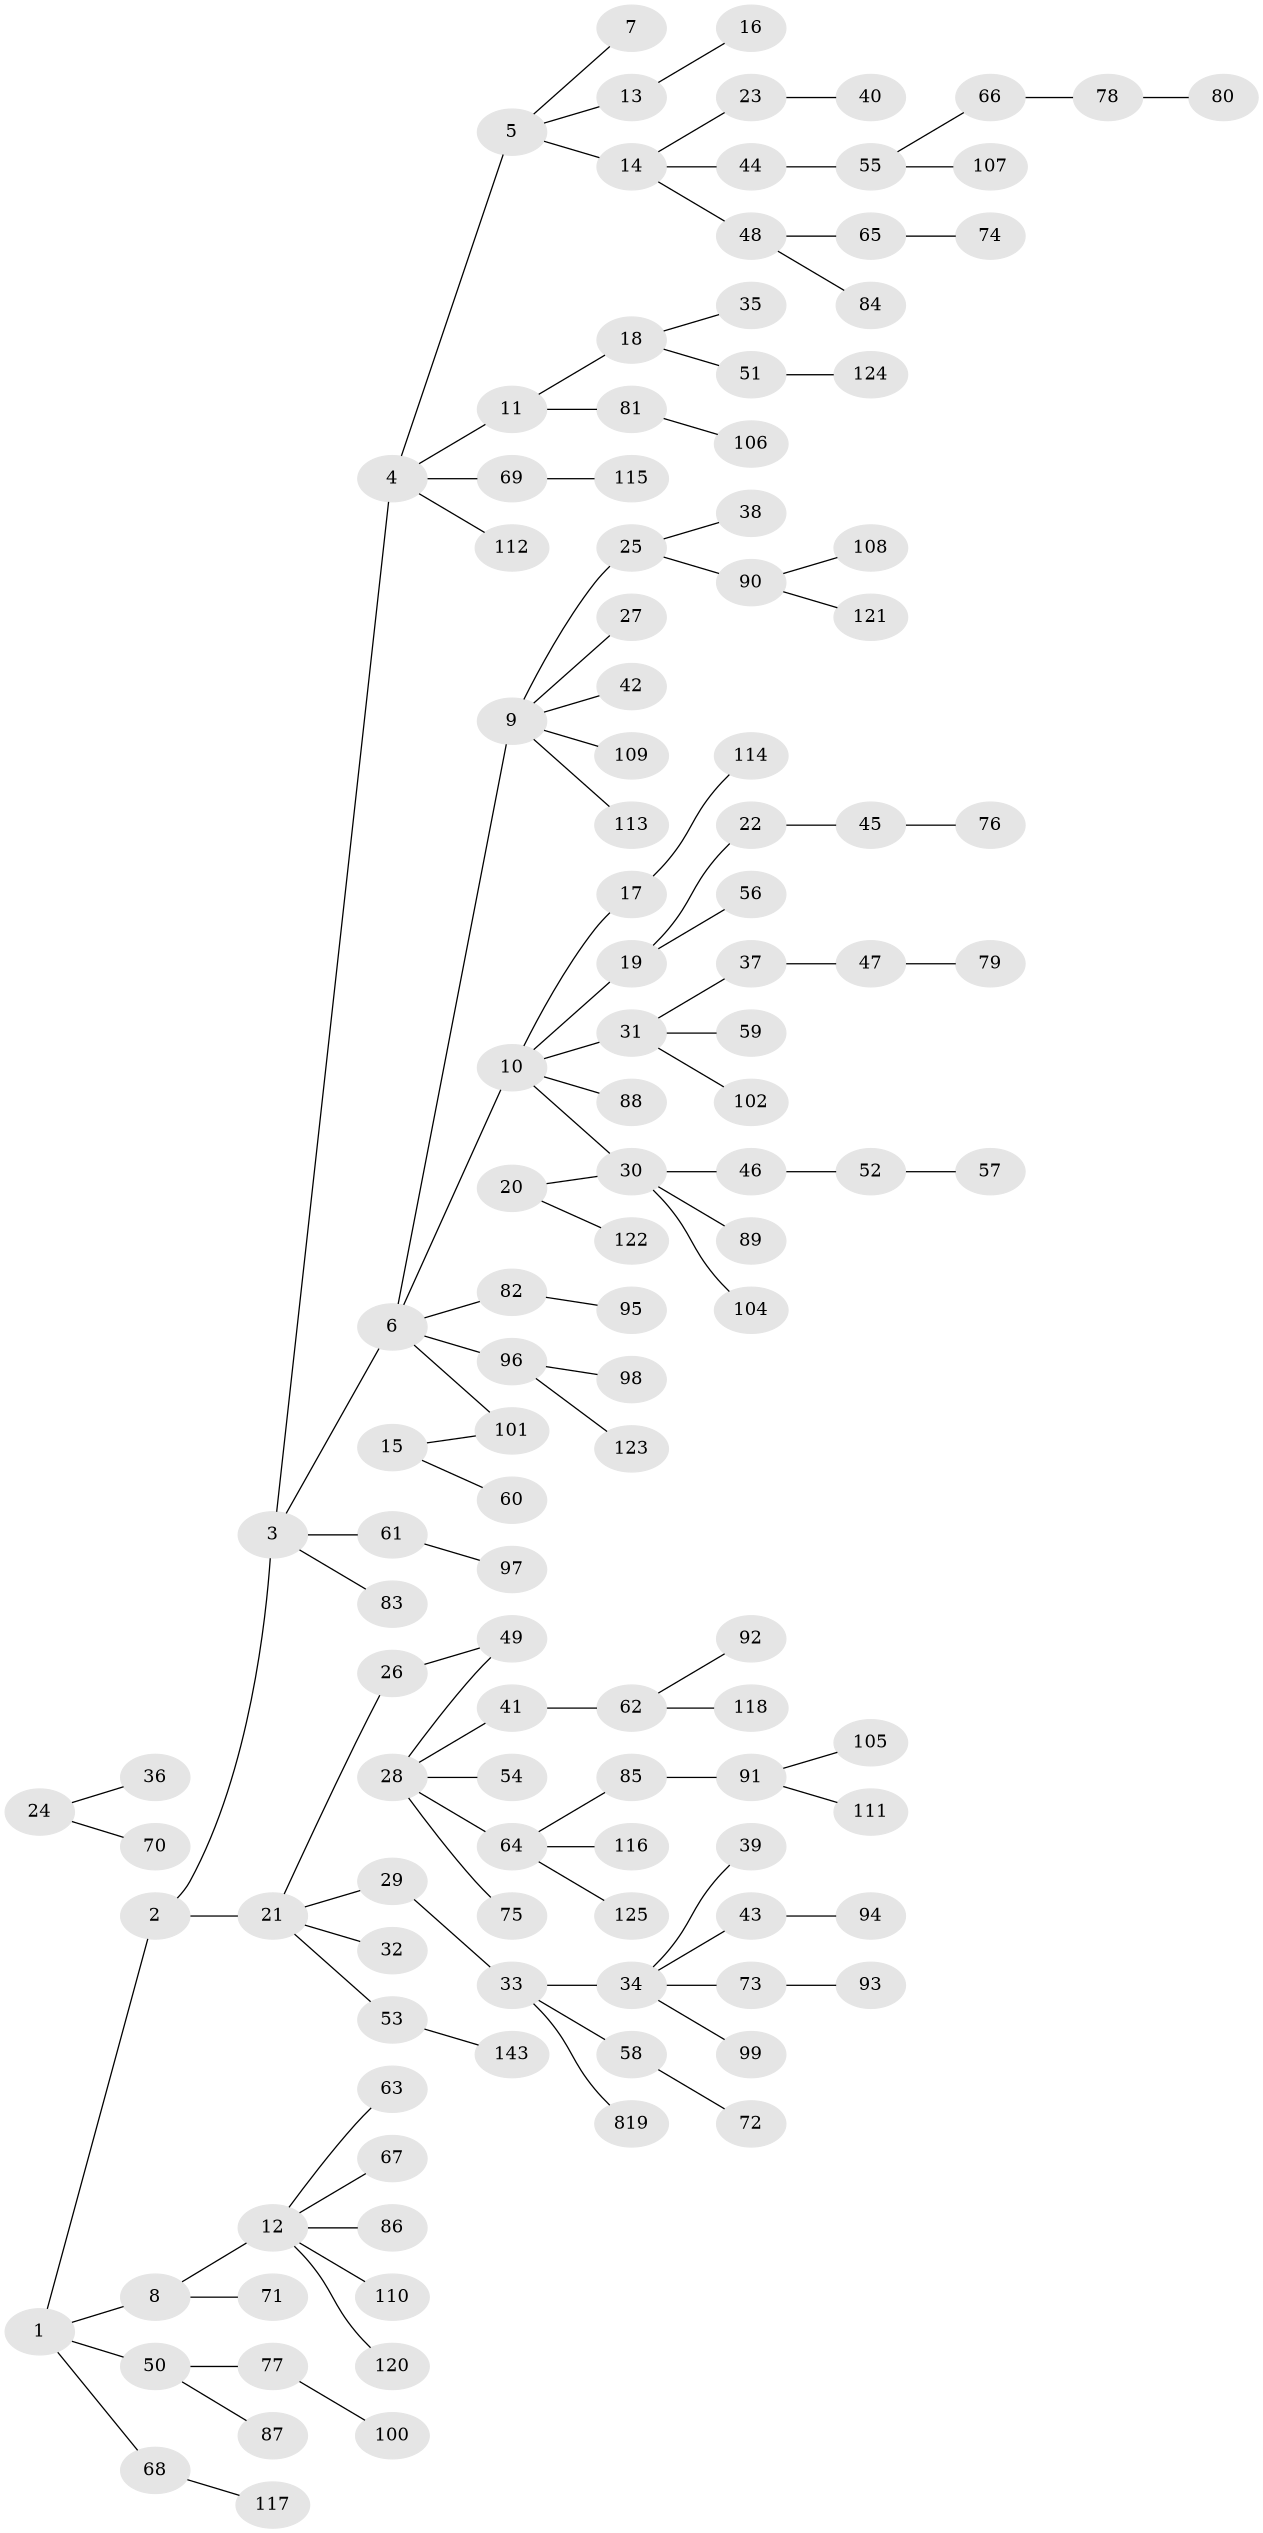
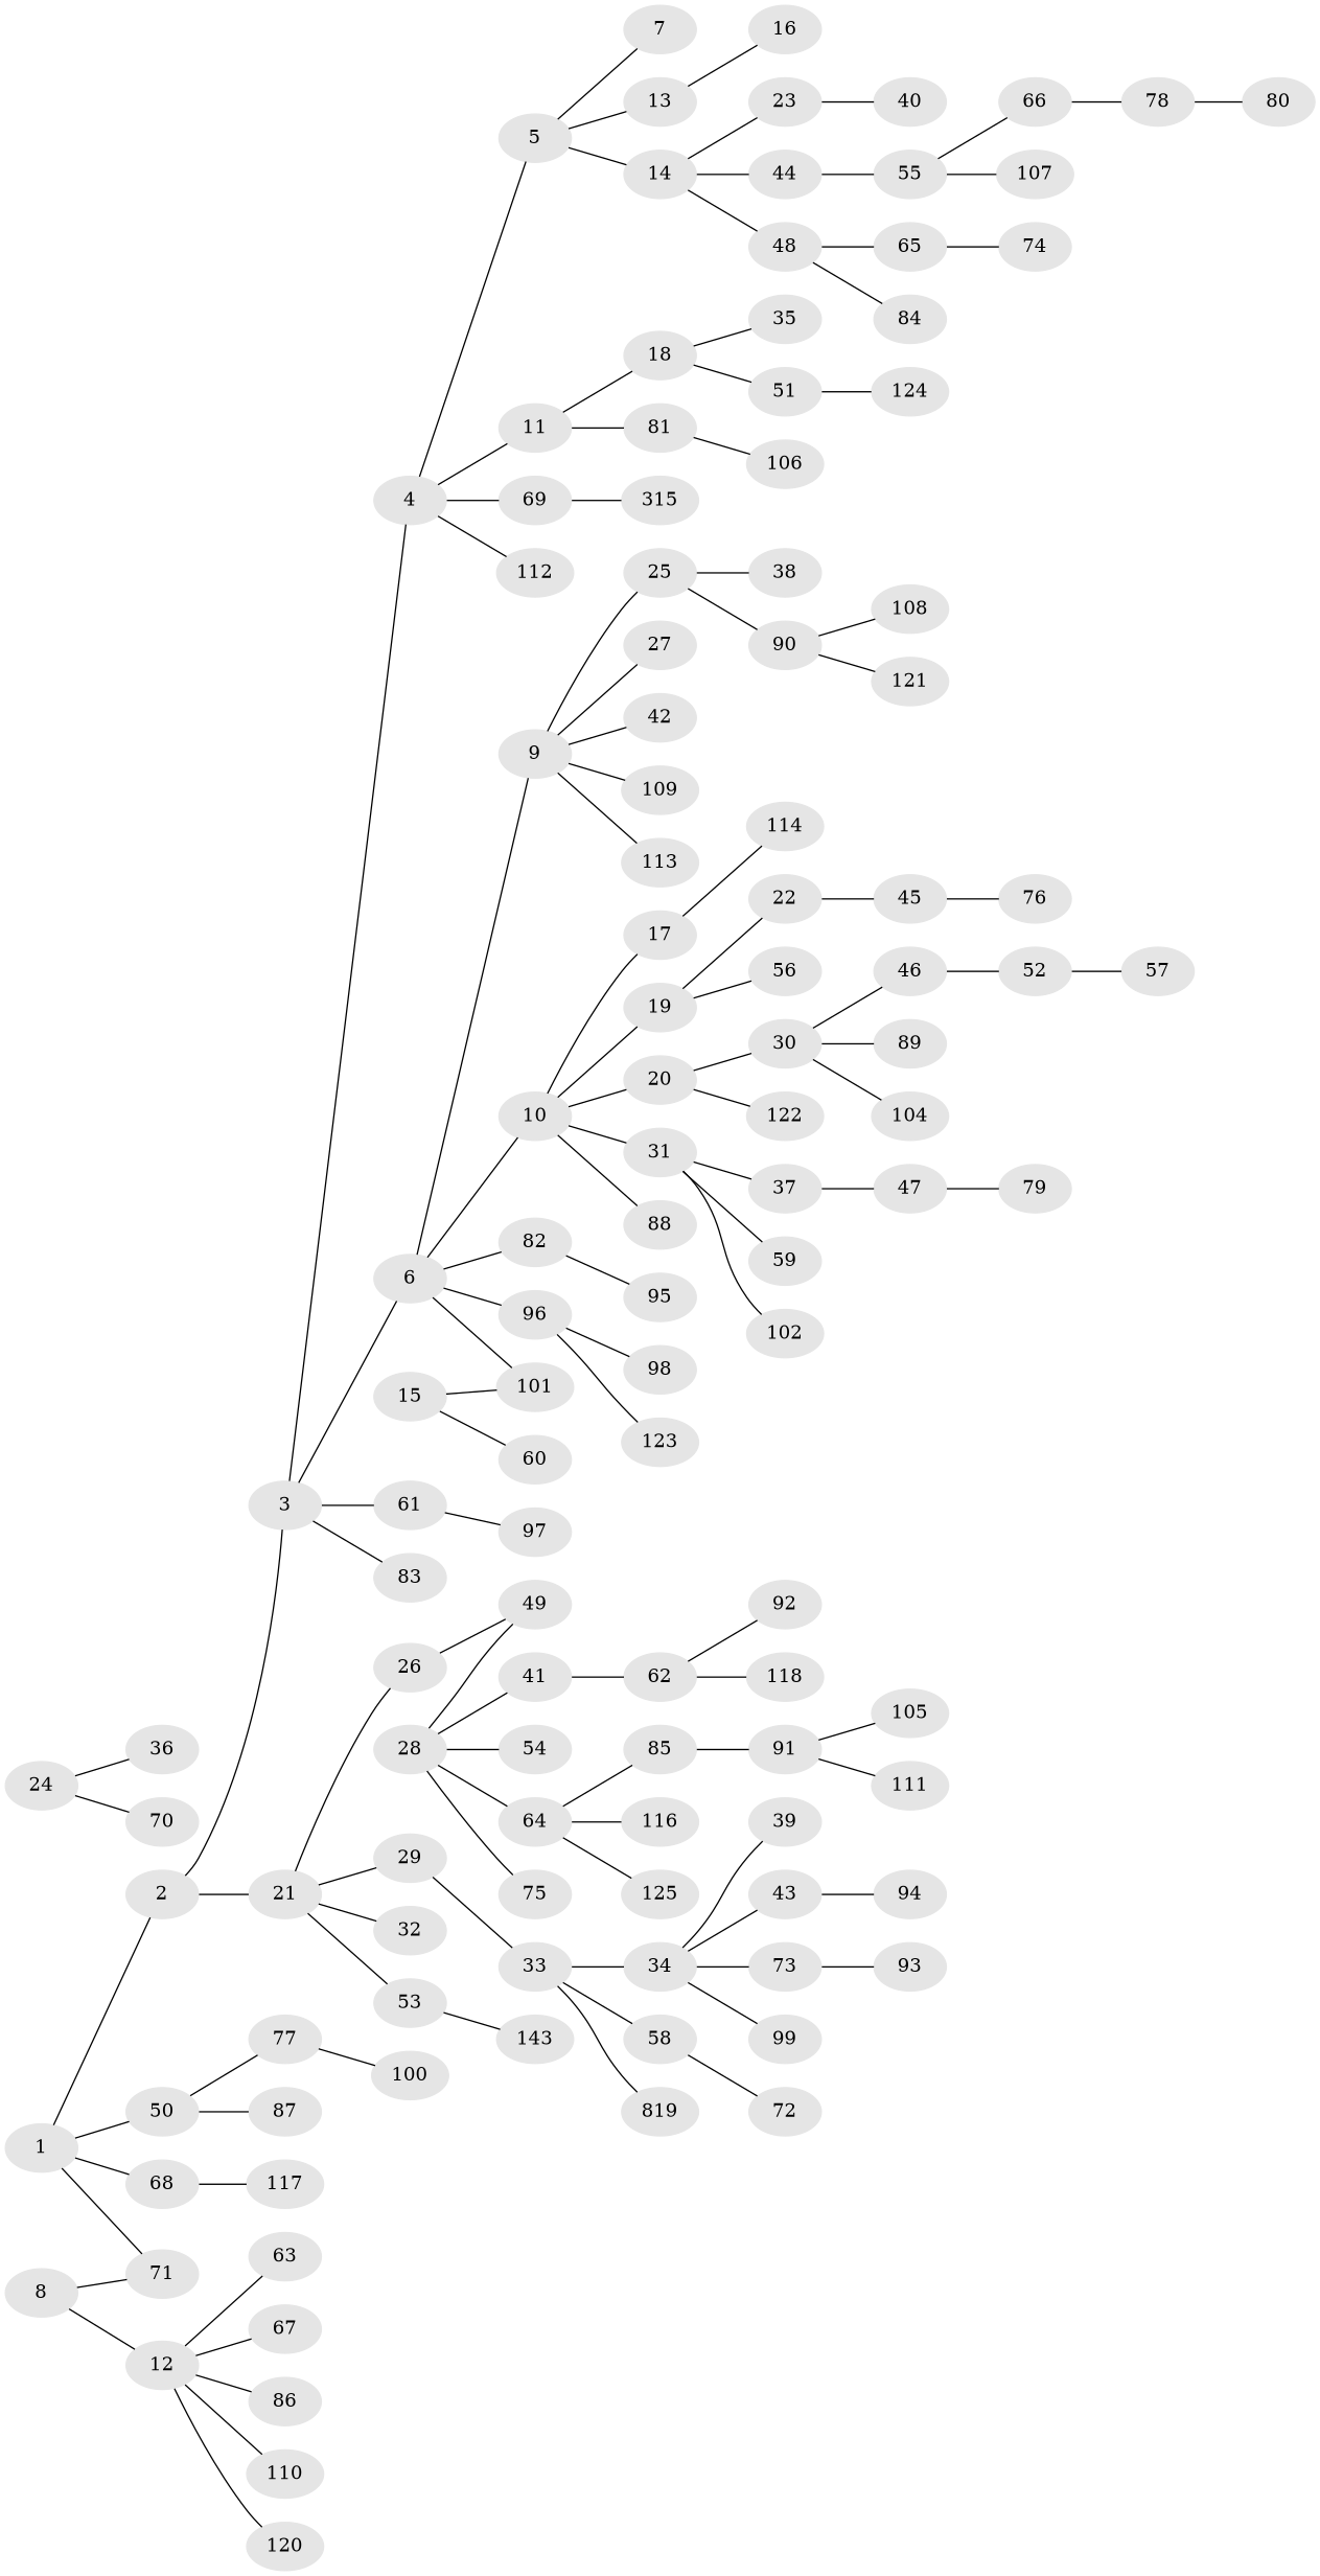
  graph {
    rankdir=LR
    node [color=gray90 style=filled]
    1
    2
    8
    50
    68
    3
    21
    12
    71
    77
    87
    117
    4
    6
    61
    83
    26
    29
    32
    53
    5
    11
    69
    112
    9
    10
    82
    96
    101
    97
    7
    13
    14
    18
    81
-   115
+   115 [label=315]
    16
    23
    44
    48
    25
    27
    42
    109
    113
    17
    19
    20
    31
    88
    15
    60
    95
    98
    123
    63
    67
    86
    110
    120
    38
    90
    114
    22
    56
    30
    122
    37
    59
    102
    35
    51
    106
    40
    55
    65
    84
    24
    36
    70
    124
    45
    46
    89
    104
    49
    33
    n88 [label=143]
    76
    108
    121
    28
    41
    54
    64
    75
    62
    85
    116
    125
    34
    58
    n103 [label=819]
    52
    47
    39
    43
    73
    99
    72
    94
    93
    79
    92
    118
    66
    107
    57
    74
    100
    78
    91
    80
    105
    111
    1 -- 2
-   1 -- 8
+   1 -- 71
    1 -- 50
    1 -- 68
    2 -- 3
    2 -- 21
    8 -- 12
    8 -- 71
    50 -- 77
    50 -- 87
    68 -- 117
    3 -- 4
    3 -- 6
    3 -- 61
    3 -- 83
    21 -- 26
    21 -- 29
    21 -- 32
    21 -- 53
    12 -- 63
    12 -- 67
    12 -- 86
    12 -- 110
    12 -- 120
    77 -- 100
    4 -- 5
    4 -- 11
    4 -- 69
    4 -- 112
    6 -- 9
    6 -- 10
    6 -- 82
    6 -- 96
    6 -- 101
    61 -- 97
    26 -- 49
    29 -- 33
    53 -- n88
    5 -- 7
    5 -- 13
    5 -- 14
    11 -- 18
    11 -- 81
    69 -- 115
    9 -- 25
    9 -- 27
    9 -- 42
    9 -- 109
    9 -- 113
    10 -- 17
    10 -- 19
-   10 -- 30
+   10 -- 20
    10 -- 31
    10 -- 88
    82 -- 95
    96 -- 98
    96 -- 123
    13 -- 16
    14 -- 23
    14 -- 44
    14 -- 48
    18 -- 35
    18 -- 51
    81 -- 106
    23 -- 40
    44 -- 55
    48 -- 65
    48 -- 84
    25 -- 38
    25 -- 90
    17 -- 114
    19 -- 22
    19 -- 56
    20 -- 30
    20 -- 122
    31 -- 37
    31 -- 59
    31 -- 102
    15 -- 101
    15 -- 60
    90 -- 108
    90 -- 121
    22 -- 45
    30 -- 46
    30 -- 89
    30 -- 104
    37 -- 47
    51 -- 124
    55 -- 66
    55 -- 107
    65 -- 74
    24 -- 36
    24 -- 70
    45 -- 76
    46 -- 52
    33 -- 34
    33 -- 58
    33 -- n103
    28 -- 49
    28 -- 41
    28 -- 54
    28 -- 64
    28 -- 75
    41 -- 62
    64 -- 85
    64 -- 116
    64 -- 125
    62 -- 92
    62 -- 118
    85 -- 91
    34 -- 39
    34 -- 43
    34 -- 73
    34 -- 99
    58 -- 72
    52 -- 57
    47 -- 79
    43 -- 94
    73 -- 93
    66 -- 78
    78 -- 80
    91 -- 105
    91 -- 111
  }
